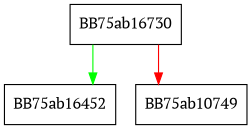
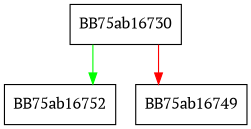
  digraph {
    fontname="PT Serif"
    splines=ortho
    node [fontname="PT Serif" shape=box]
    edge [fontname="PT Serif"]
    BB75ab16730
-   BB75ab16752 [label=BB75ab16452]
-   BB75ab16749 [label=BB75ab10749]
+   BB75ab16752
+   BB75ab16749
    BB75ab16730 -> BB75ab16752 [color=green]
    BB75ab16730 -> BB75ab16749 [color=red]
  }
